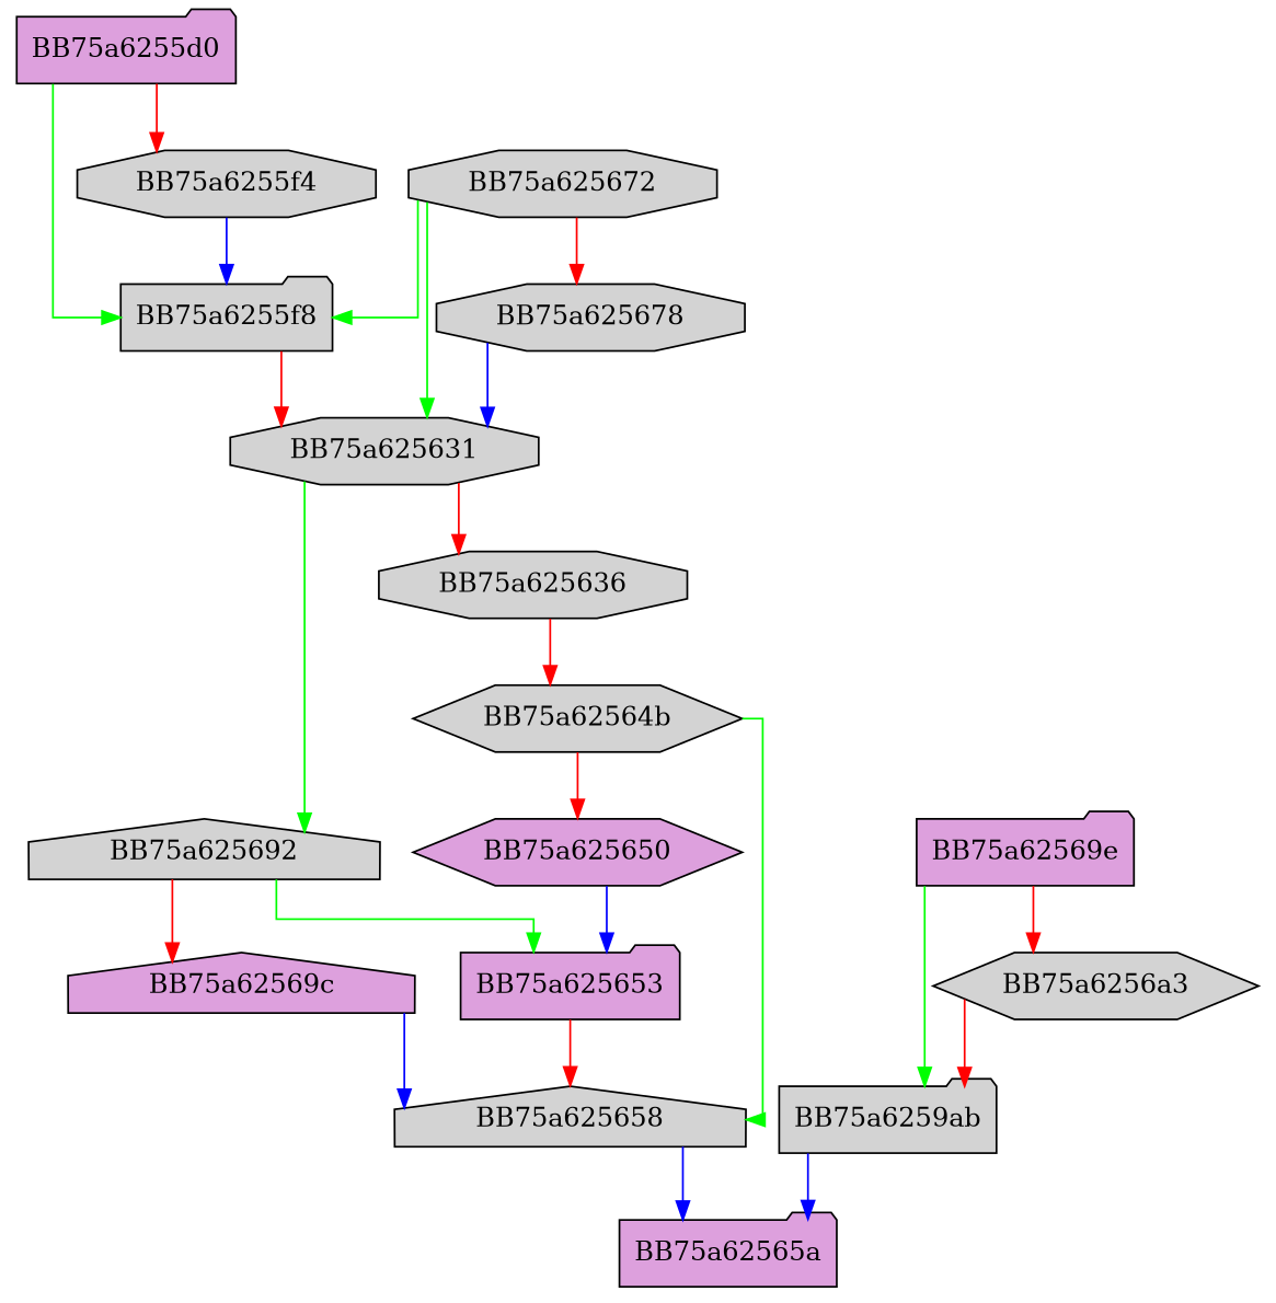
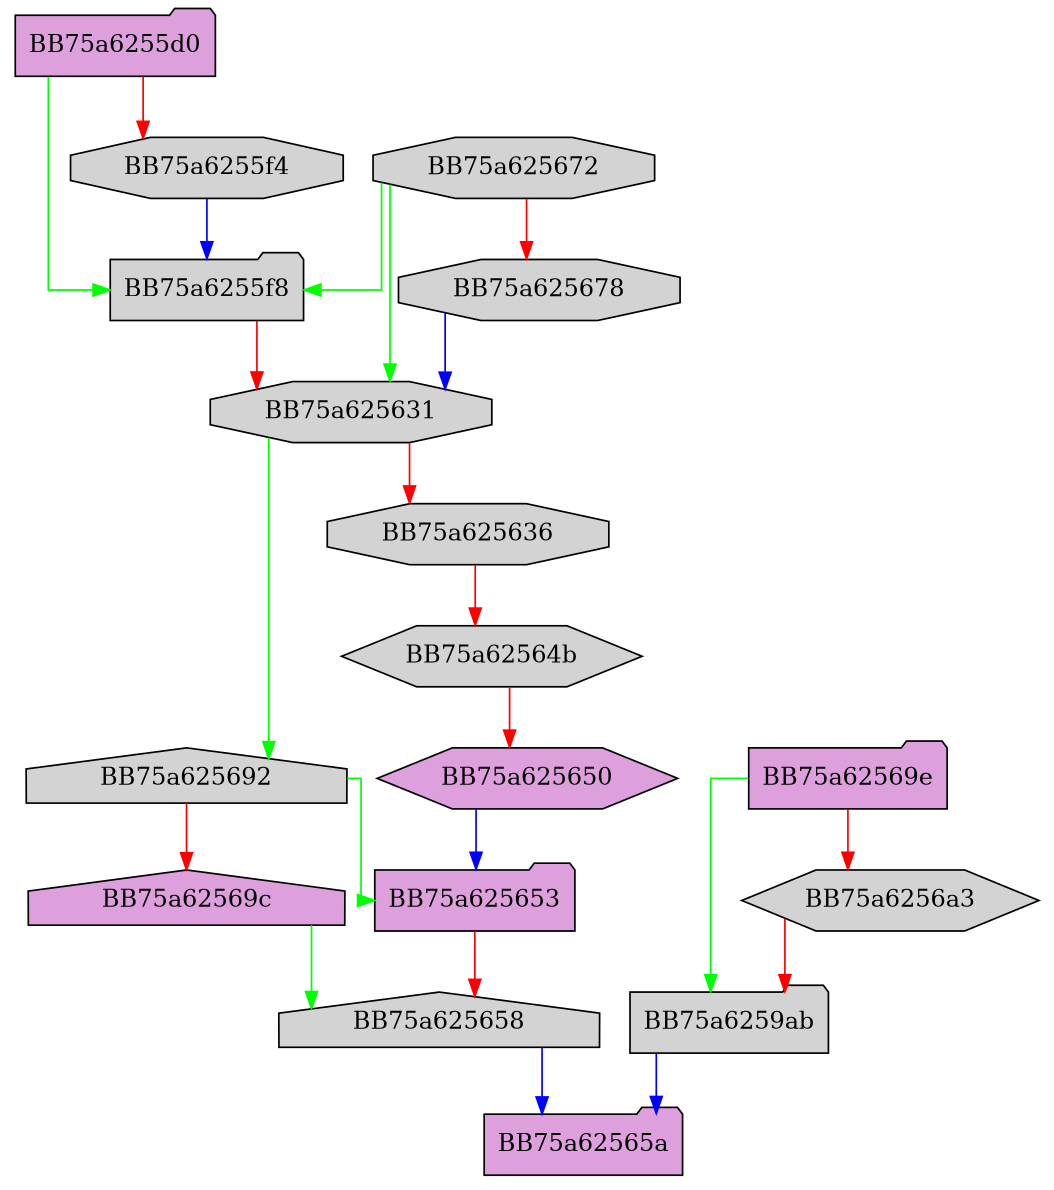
  digraph {
    splines=ortho
    node [fillcolor=lightgrey shape=folder style=filled]
    edge [color=red]
    BB75a6255d0 [fillcolor=plum]
    BB75a6255f8
    BB75a6255f4 [shape=octagon]
    BB75a625631 [shape=octagon]
    BB75a625672 [shape=octagon]
    BB75a625678 [shape=octagon]
    BB75a625692 [shape=house]
    BB75a625636 [shape=octagon]
    BB75a625653 [fillcolor=plum]
    BB75a62569c [fillcolor=plum shape=house]
    BB75a62564b [shape=hexagon]
    BB75a625658 [shape=house]
    BB75a62569e [fillcolor=plum]
    n14 [label=BB75a6259ab]
    BB75a6256a3 [shape=hexagon]
    BB75a625650 [fillcolor=plum shape=hexagon]
    BB75a62565a [fillcolor=plum]
    BB75a6255d0 -> BB75a6255f8 [color=green]
    BB75a6255d0 -> BB75a6255f4
    BB75a6255f8 -> BB75a625631
    BB75a6255f4 -> BB75a6255f8 [color=blue]
    BB75a625631 -> BB75a625692 [color=green]
    BB75a625631 -> BB75a625636
    BB75a625672 -> BB75a6255f8 [color=green]
    BB75a625672 -> BB75a625631 [color=green]
    BB75a625672 -> BB75a625678
    BB75a625678 -> BB75a625631 [color=blue]
    BB75a625692 -> BB75a625653 [color=green]
    BB75a625692 -> BB75a62569c
    BB75a625636 -> BB75a62564b
    BB75a625653 -> BB75a625658
-   BB75a62569c -> BB75a625658 [color=blue]
-   BB75a62564b -> BB75a625658 [color=green]
+   BB75a62569c -> BB75a625658 [color=green]
    BB75a62564b -> BB75a625650
    BB75a625658 -> BB75a62565a [color=blue]
    BB75a62569e -> n14 [color=green]
    BB75a62569e -> BB75a6256a3
    n14 -> BB75a62565a [color=blue]
    BB75a6256a3 -> n14
    BB75a625650 -> BB75a625653 [color=blue]
  }
